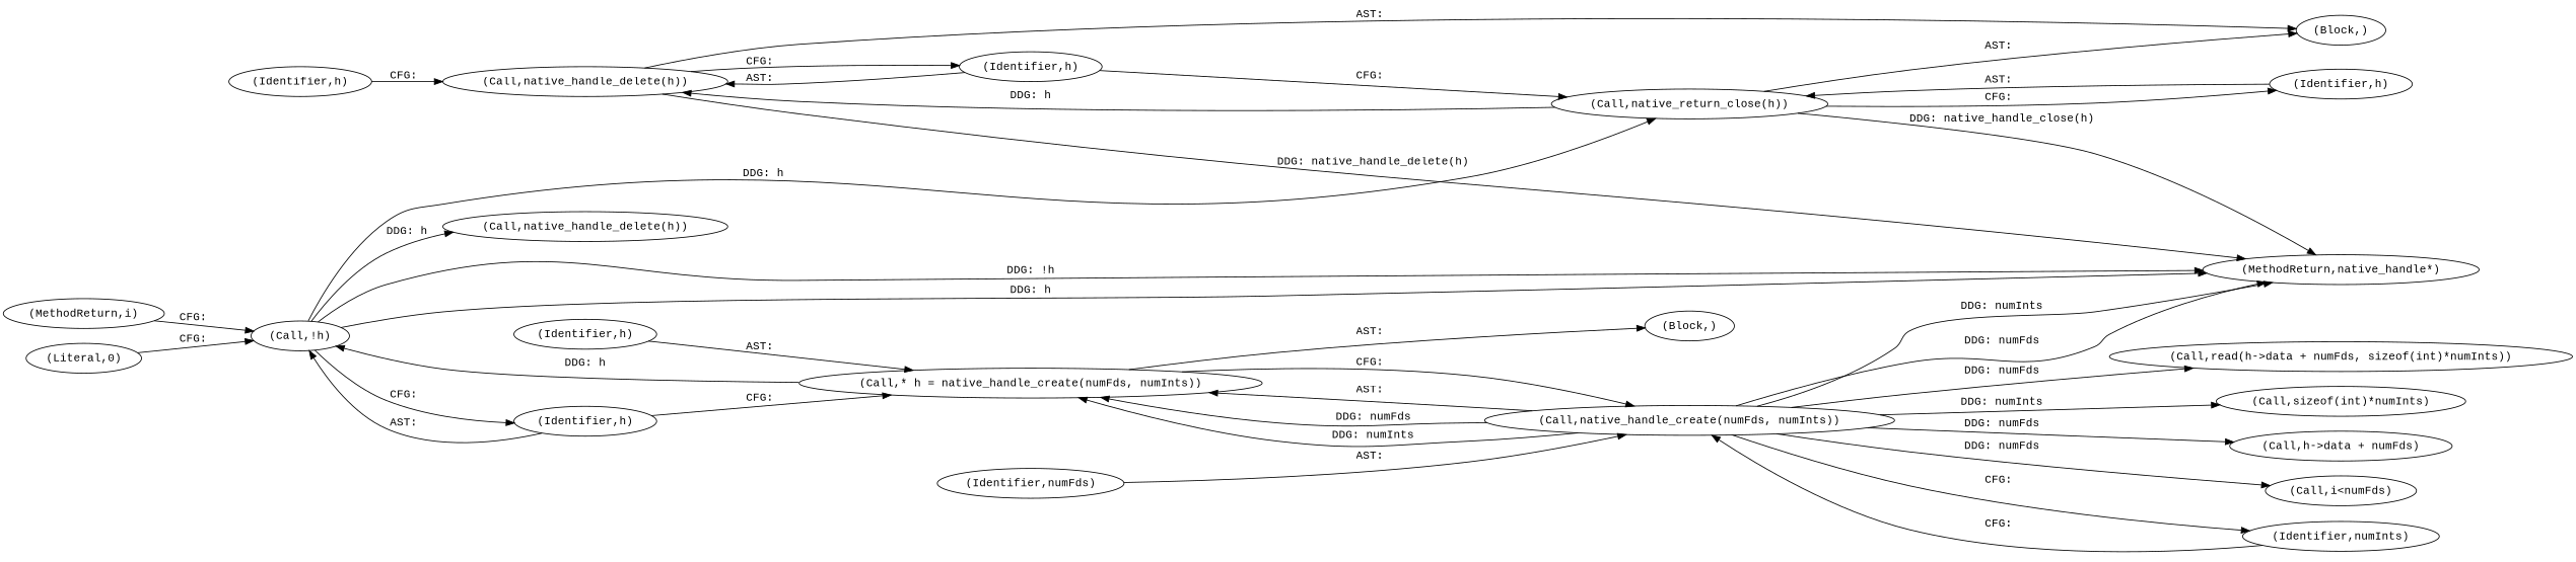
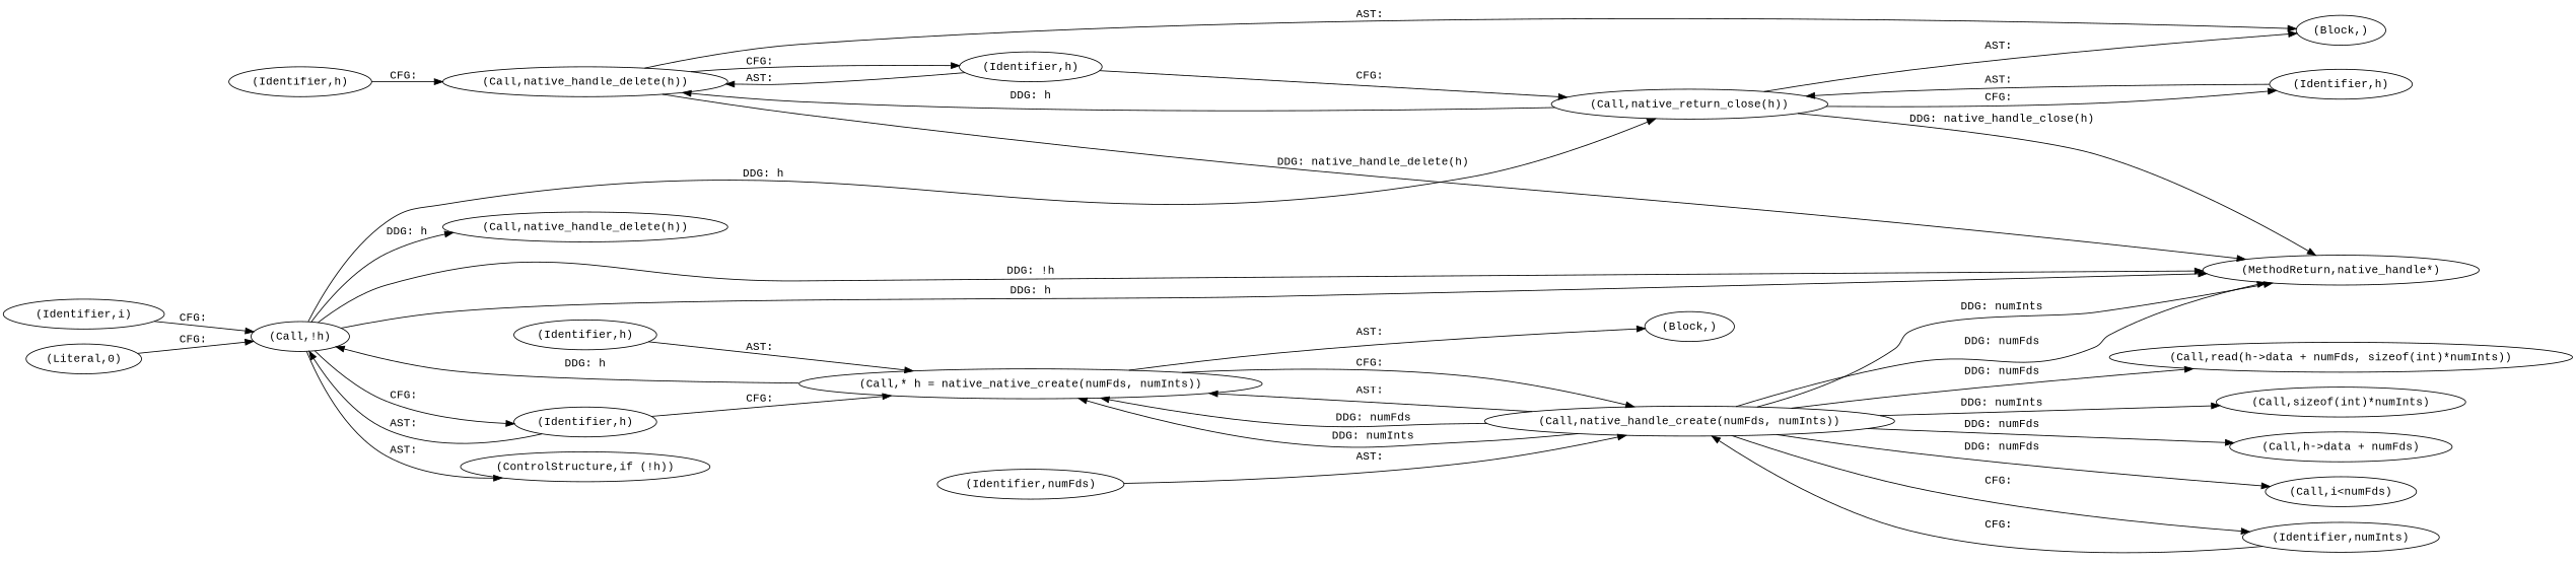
  digraph {
    fontname="Liberation Mono"
    rankdir=LR
    node [fontname="Liberation Mono"]
    edge [fontname="Liberation Mono"]
    n1 [label="(Call,native_handle_delete(h))"]
    n2 [label="(Identifier,h)"]
    n3 [label="(Block,)"]
    n4 [label="(MethodReturn,native_handle*)"]
    n5 [label="(Call,native_return_close(h))"]
    n6 [label="(Identifier,h)"]
    n7 [label="(Call,!h)"]
+   n8 [label="(ControlStructure,if (!h))"]
    n9 [label="(Identifier,h)"]
    n10 [label="(Call,native_handle_delete(h))"]
-   n11 [label="(Call,* h = native_handle_create(numFds, numInts))"]
+   n11 [label="(Call,* h = native_native_create(numFds, numInts))"]
    n12 [label="(Call,native_handle_create(numFds, numInts))"]
    n13 [label="(Block,)"]
    n14 [label="(Call,read(h->data + numFds, sizeof(int)*numInts))"]
    n15 [label="(Call,sizeof(int)*numInts)"]
    n16 [label="(Call,h->data + numFds)"]
    n17 [label="(Call,i<numFds)"]
    n18 [label="(Identifier,numInts)"]
-   n19 [label="(MethodReturn,i)"]
+   n19 [label="(Identifier,i)"]
    n20 [label="(Literal,0)"]
    n21 [label="(Identifier,h)"]
    n22 [label="(Identifier,numFds)"]
    n23 [label="(Identifier,h)"]
    n1 -> n2 [label="CFG: "]
    n1 -> n3 [label="AST: "]
    n1 -> n4 [label="DDG: native_handle_delete(h)"]
    n2 -> n1 [label="AST: "]
    n2 -> n5 [label="CFG: "]
    n5 -> n1 [label="DDG: h"]
    n5 -> n3 [label="AST: "]
    n5 -> n4 [label="DDG: native_handle_close(h)"]
    n5 -> n6 [label="CFG: "]
    n6 -> n5 [label="AST: "]
    n7 -> n4 [label="DDG: !h"]
    n7 -> n4 [label="DDG: h"]
    n7 -> n5 [label="DDG: h"]
+   n7 -> n8 [label="AST: "]
    n7 -> n9 [label="CFG: "]
    n7 -> n10 [label="DDG: h"]
    n9 -> n7 [label="AST: "]
    n9 -> n11 [label="CFG: "]
    n11 -> n7 [label="DDG: h"]
    n11 -> n12 [label="CFG: "]
    n11 -> n13 [label="AST: "]
    n12 -> n4 [label="DDG: numInts"]
    n12 -> n4 [label="DDG: numFds"]
    n12 -> n11 [label="AST: "]
    n12 -> n11 [label="DDG: numFds"]
    n12 -> n11 [label="DDG: numInts"]
    n12 -> n14 [label="DDG: numFds"]
    n12 -> n15 [label="DDG: numInts"]
    n12 -> n16 [label="DDG: numFds"]
    n12 -> n17 [label="DDG: numFds"]
    n12 -> n18 [label="CFG: "]
    n18 -> n12 [label="CFG: "]
    n19 -> n7 [label="CFG: "]
    n20 -> n7 [label="CFG: "]
    n21 -> n11 [label="AST: "]
    n22 -> n12 [label="AST: "]
    n23 -> n1 [label="CFG: "]
  }
